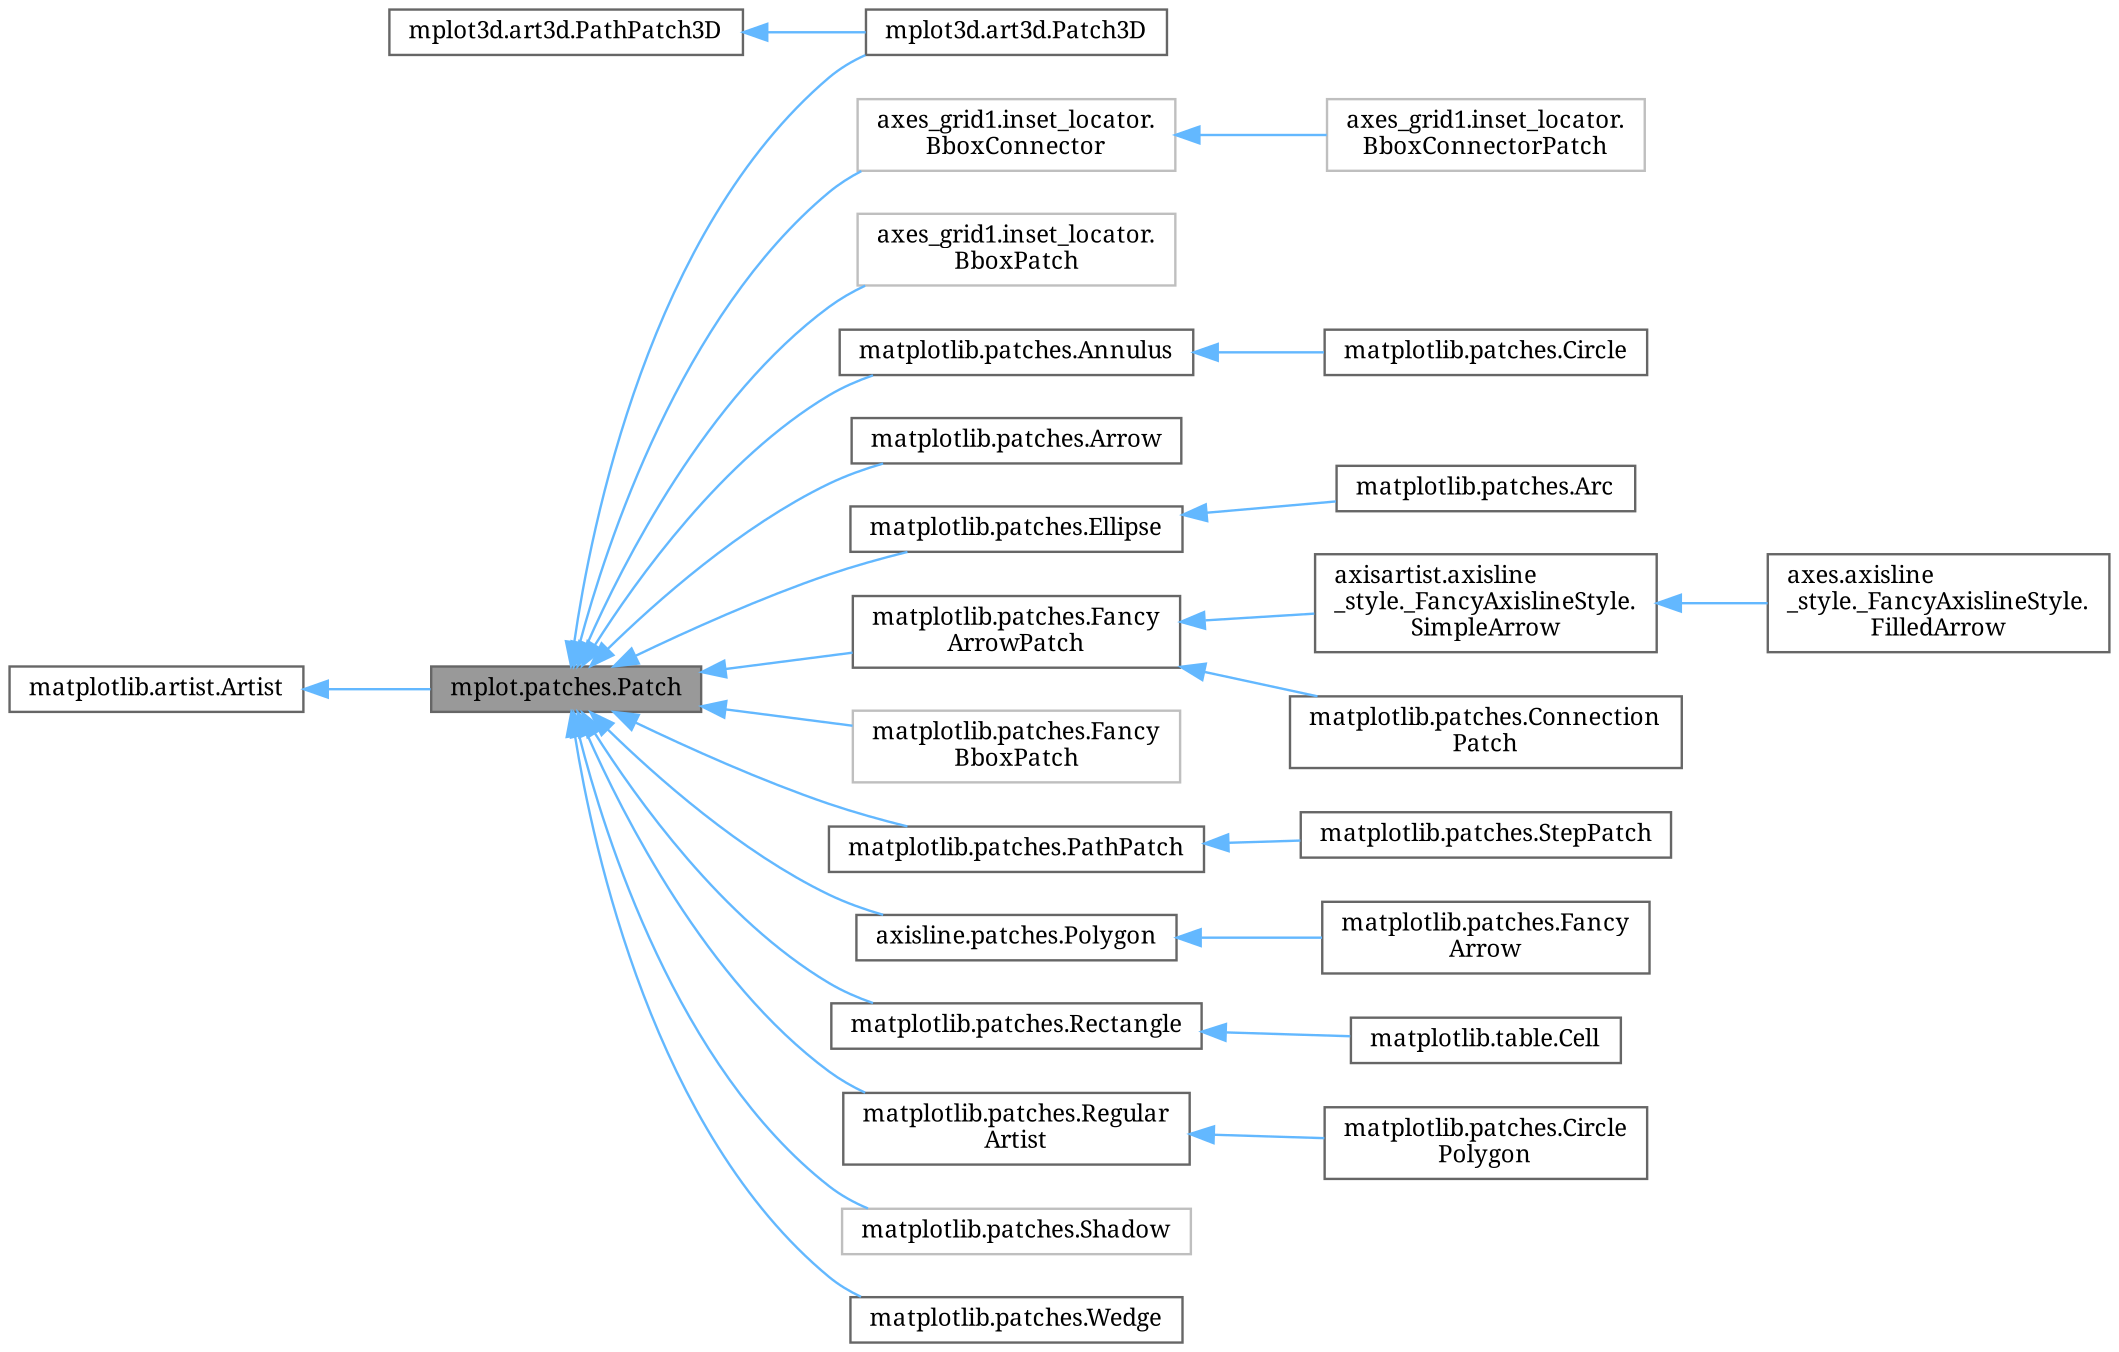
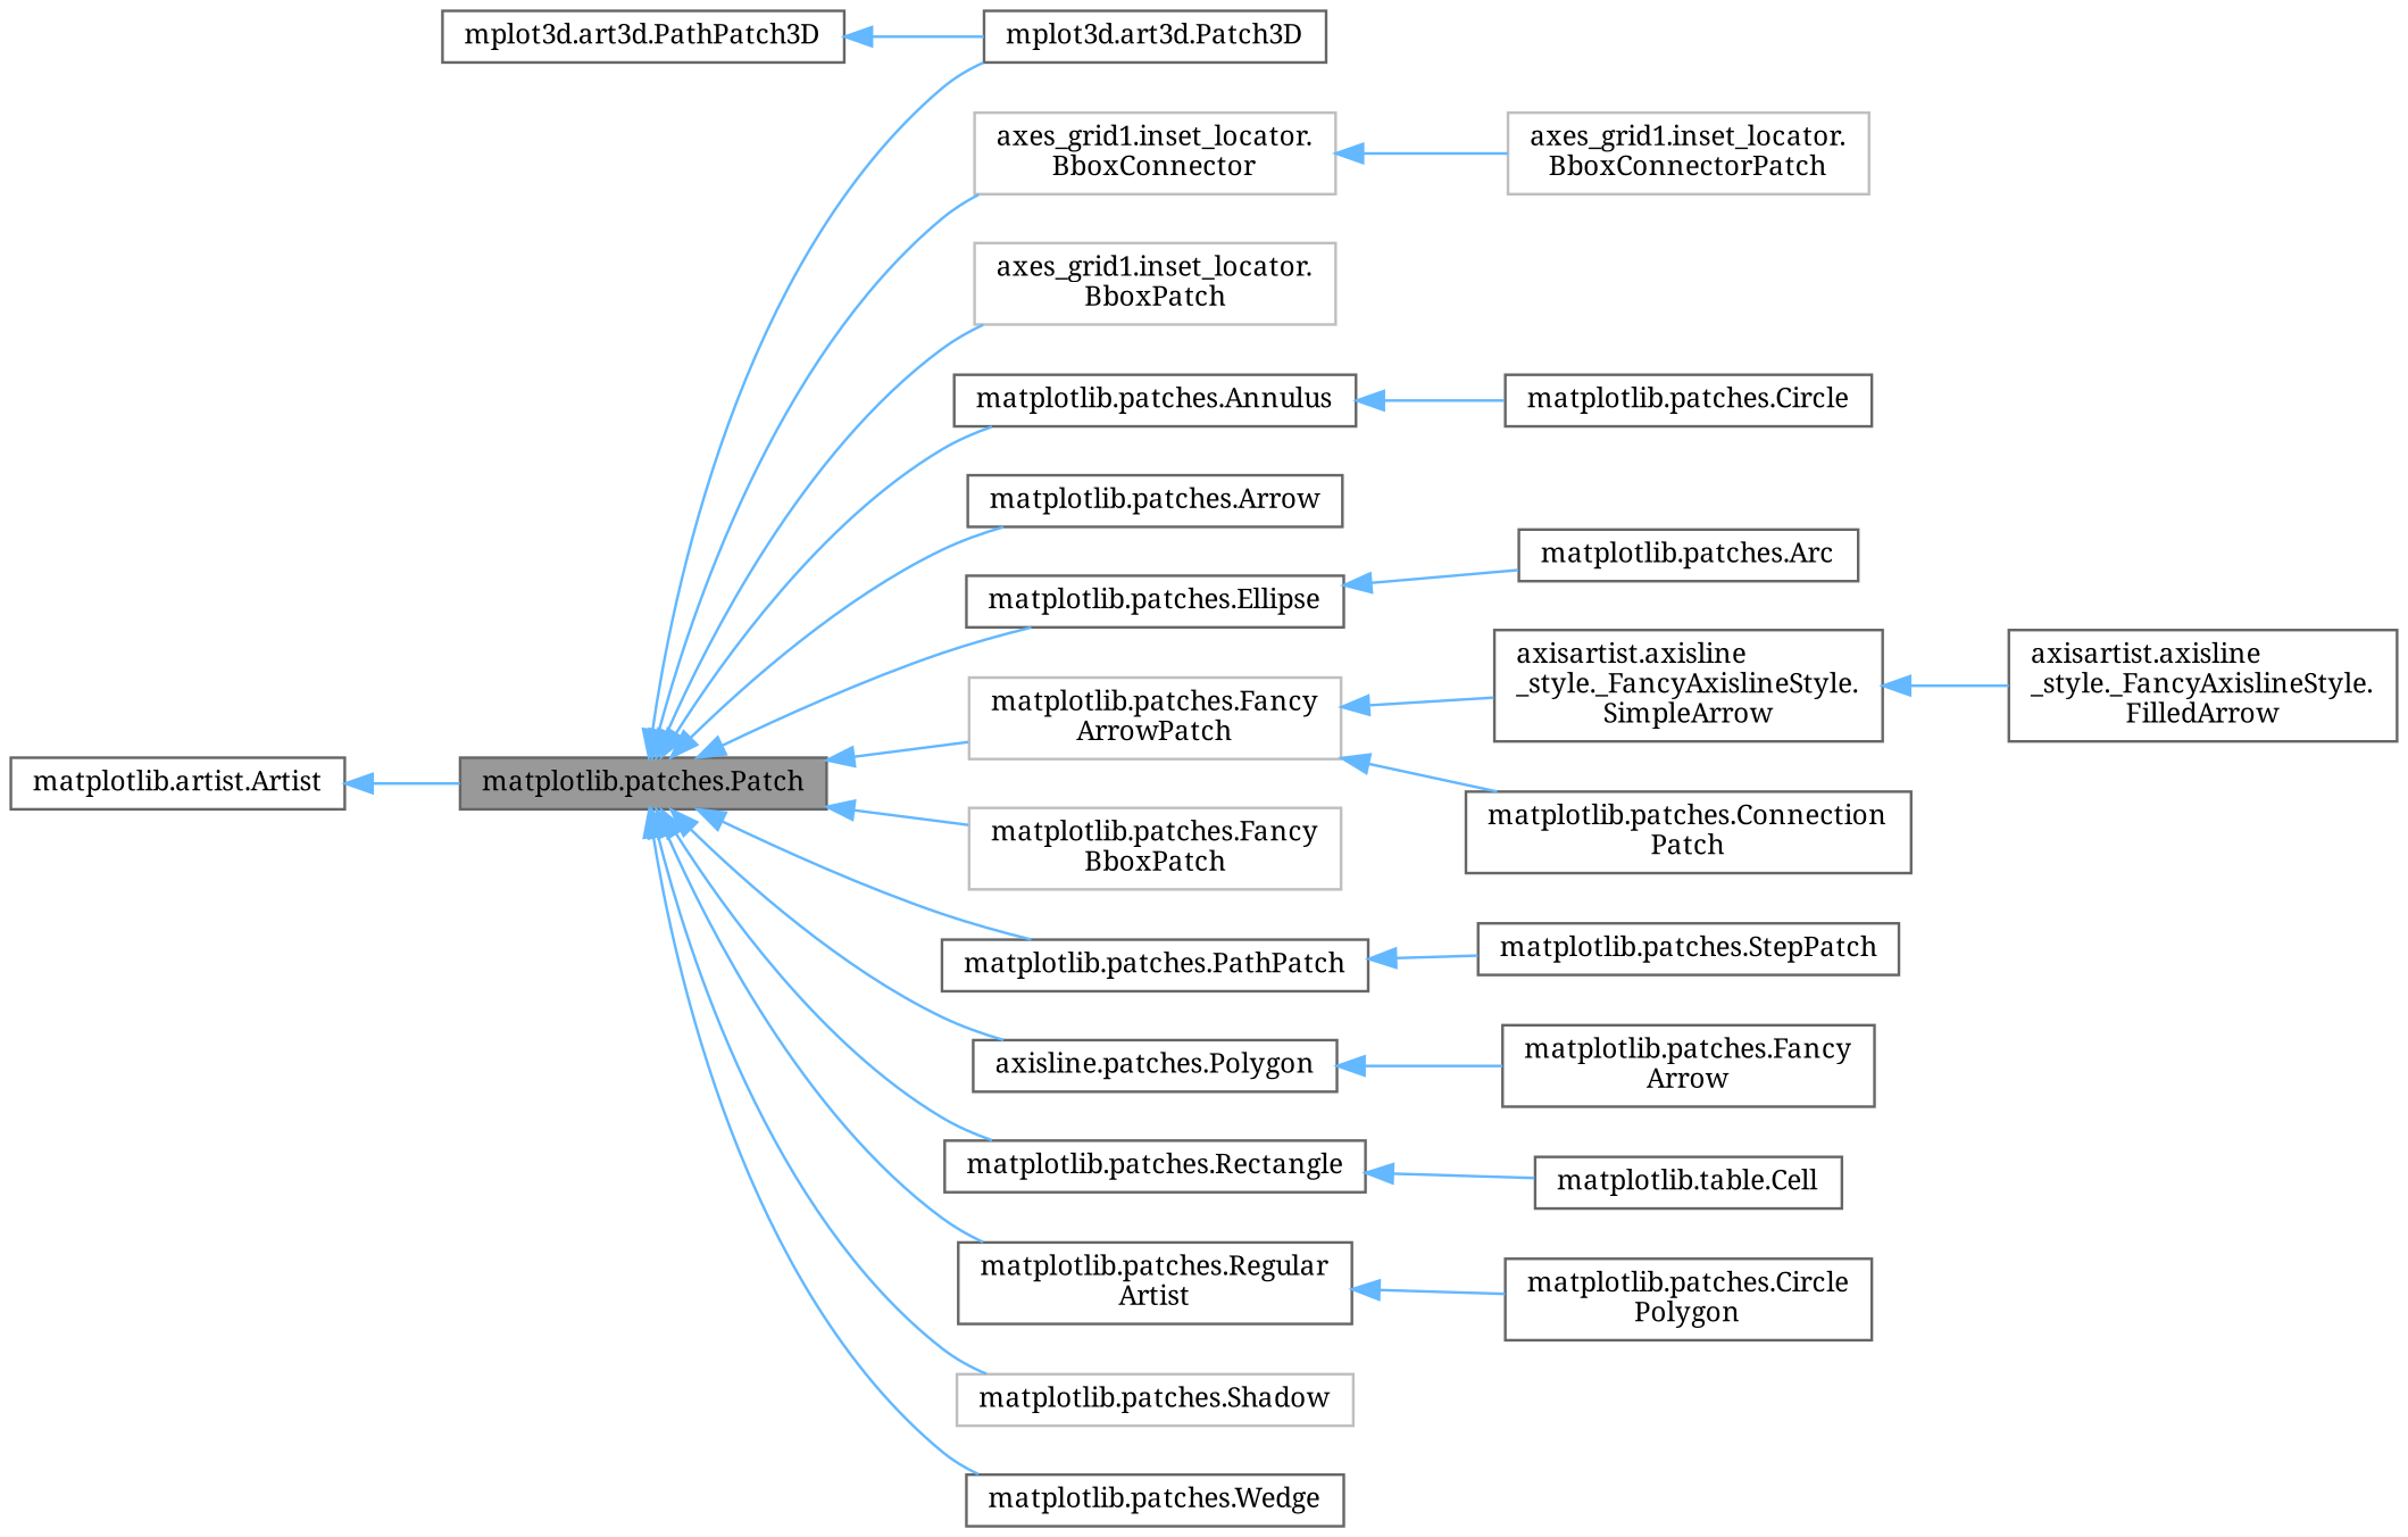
  digraph {
    fontname="Noto Serif"
    rankdir=LR
    node [color=gray40 fillcolor=white fontname="Noto Serif" fontsize=10 shape=box style=filled]
    edge [color=steelblue1 dir=back fontname="Noto Serif" fontsize=10 labelfontname=Helvetica labelfontsize=10 style=solid]
-   n1 [fillcolor=grey60 fontcolor=black height=0.2 label="mplot.patches.Patch" width=0.4]
+   n1 [fillcolor=grey60 fontcolor=black height=0.2 label="matplotlib.patches.Patch" width=0.4]
    n2 [color=grey75 height=0.2 label="axes_grid1.inset_locator.\lBboxConnector" width=0.4]
    n3 [color=grey75 height=0.2 label="axes_grid1.inset_locator.\lBboxPatch" width=0.4]
    n4 [height=0.2 label="matplotlib.patches.Annulus" width=0.4]
    n5 [height=0.2 label="matplotlib.patches.Arrow" width=0.4]
    n6 [height=0.2 label="matplotlib.patches.Ellipse" width=0.4]
-   n7 [height=0.2 label="matplotlib.patches.Fancy\lArrowPatch" width=0.4]
+   n7 [color=grey75 height=0.2 label="matplotlib.patches.Fancy\lArrowPatch" width=0.4]
    n8 [color=grey75 height=0.2 label="matplotlib.patches.Fancy\lBboxPatch" width=0.4]
    n9 [height=0.2 label="matplotlib.patches.PathPatch" width=0.4]
    n10 [height=0.2 label="axisline.patches.Polygon" width=0.4]
    n11 [height=0.2 label="matplotlib.patches.Rectangle" width=0.4]
    n12 [height=0.2 label="matplotlib.patches.Regular\lArtist" width=0.4]
    n13 [color=grey75 height=0.2 label="matplotlib.patches.Shadow" width=0.4]
    n14 [height=0.2 label="matplotlib.patches.Wedge" width=0.4]
    n15 [height=0.2 label="mplot3d.art3d.Patch3D" width=0.4]
    n16 [color=grey75 height=0.2 label="axes_grid1.inset_locator.\lBboxConnectorPatch" width=0.4]
    n17 [height=0.2 label="matplotlib.patches.Circle" width=0.4]
    n18 [height=0.2 label="matplotlib.patches.Arc" width=0.4]
    n19 [height=0.2 label="axisartist.axisline\l_style._FancyAxislineStyle.\lSimpleArrow" width=0.4]
    n20 [height=0.2 label="matplotlib.patches.Connection\lPatch" width=0.4]
    n21 [height=0.2 label="matplotlib.patches.StepPatch" width=0.4]
    n22 [height=0.2 label="matplotlib.patches.Fancy\lArrow" width=0.4]
    n23 [height=0.2 label="matplotlib.table.Cell" width=0.4]
    n24 [height=0.2 label="matplotlib.patches.Circle\lPolygon" width=0.4]
    n25 [height=0.2 label="matplotlib.artist.Artist" width=0.4]
-   n26 [height=0.2 label="axes.axisline\l_style._FancyAxislineStyle.\lFilledArrow" width=0.4]
+   n26 [height=0.2 label="axisartist.axisline\l_style._FancyAxislineStyle.\lFilledArrow" width=0.4]
    n27 [height=0.2 label="mplot3d.art3d.PathPatch3D" width=0.4]
    n1 -> n2
    n1 -> n3
    n1 -> n4
    n1 -> n5
    n1 -> n6
    n1 -> n7
    n1 -> n8
    n1 -> n9
    n1 -> n10
    n1 -> n11
    n1 -> n12
    n1 -> n13
    n1 -> n14
    n1 -> n15
    n2 -> n16
    n4 -> n17
    n6 -> n18
    n7 -> n19
    n7 -> n20
    n9 -> n21
    n10 -> n22
    n11 -> n23
    n12 -> n24
    n19 -> n26
    n25 -> n1
    n27 -> n15
  }
